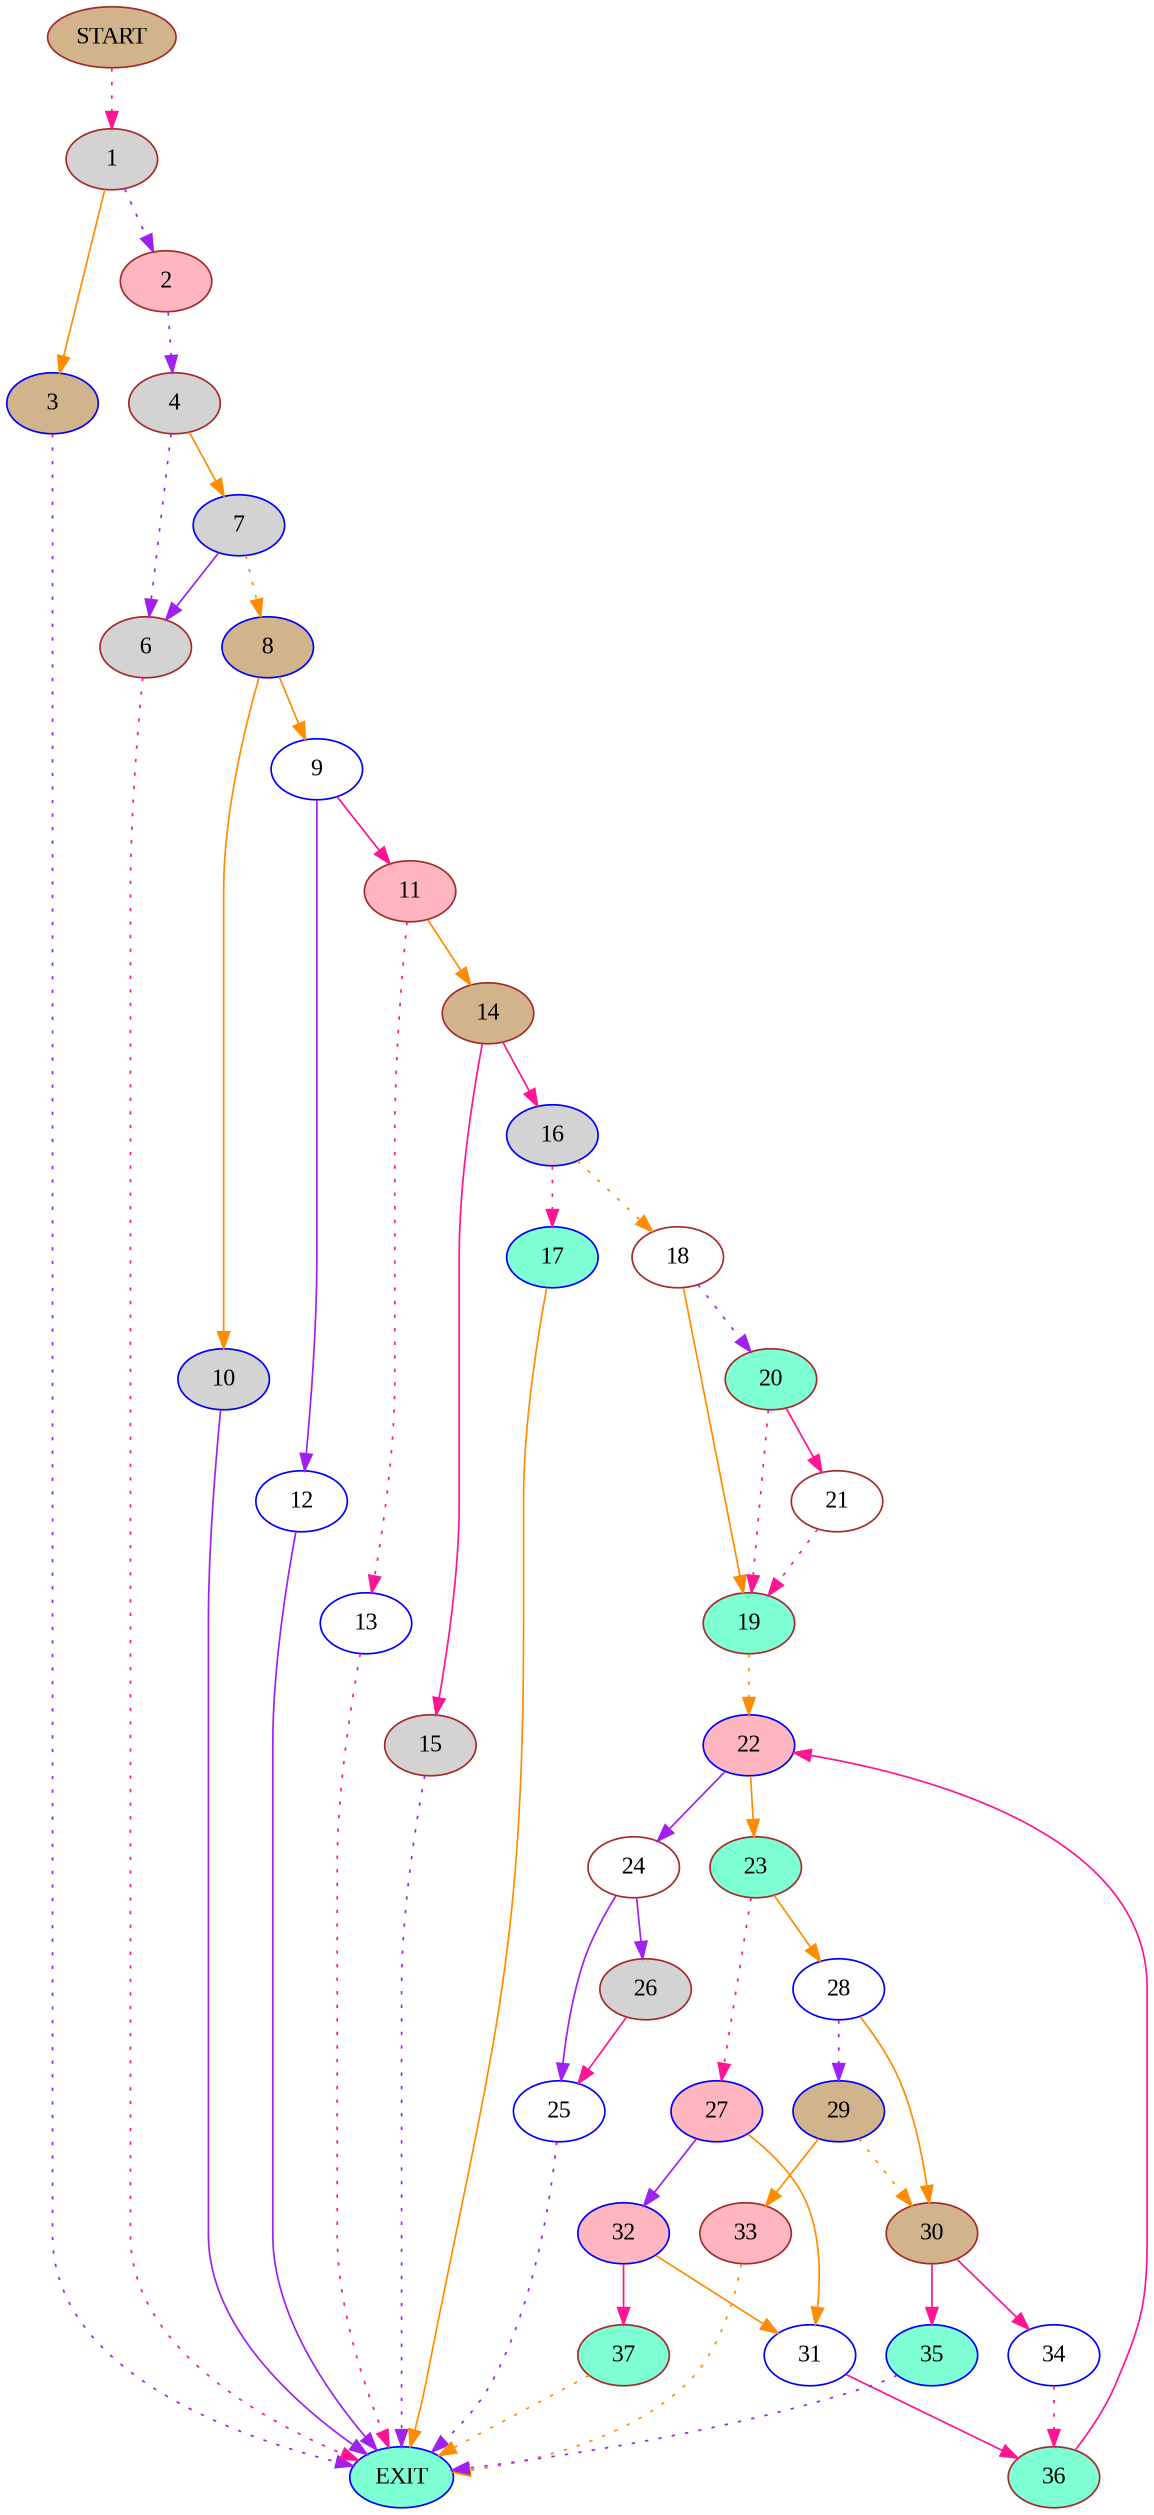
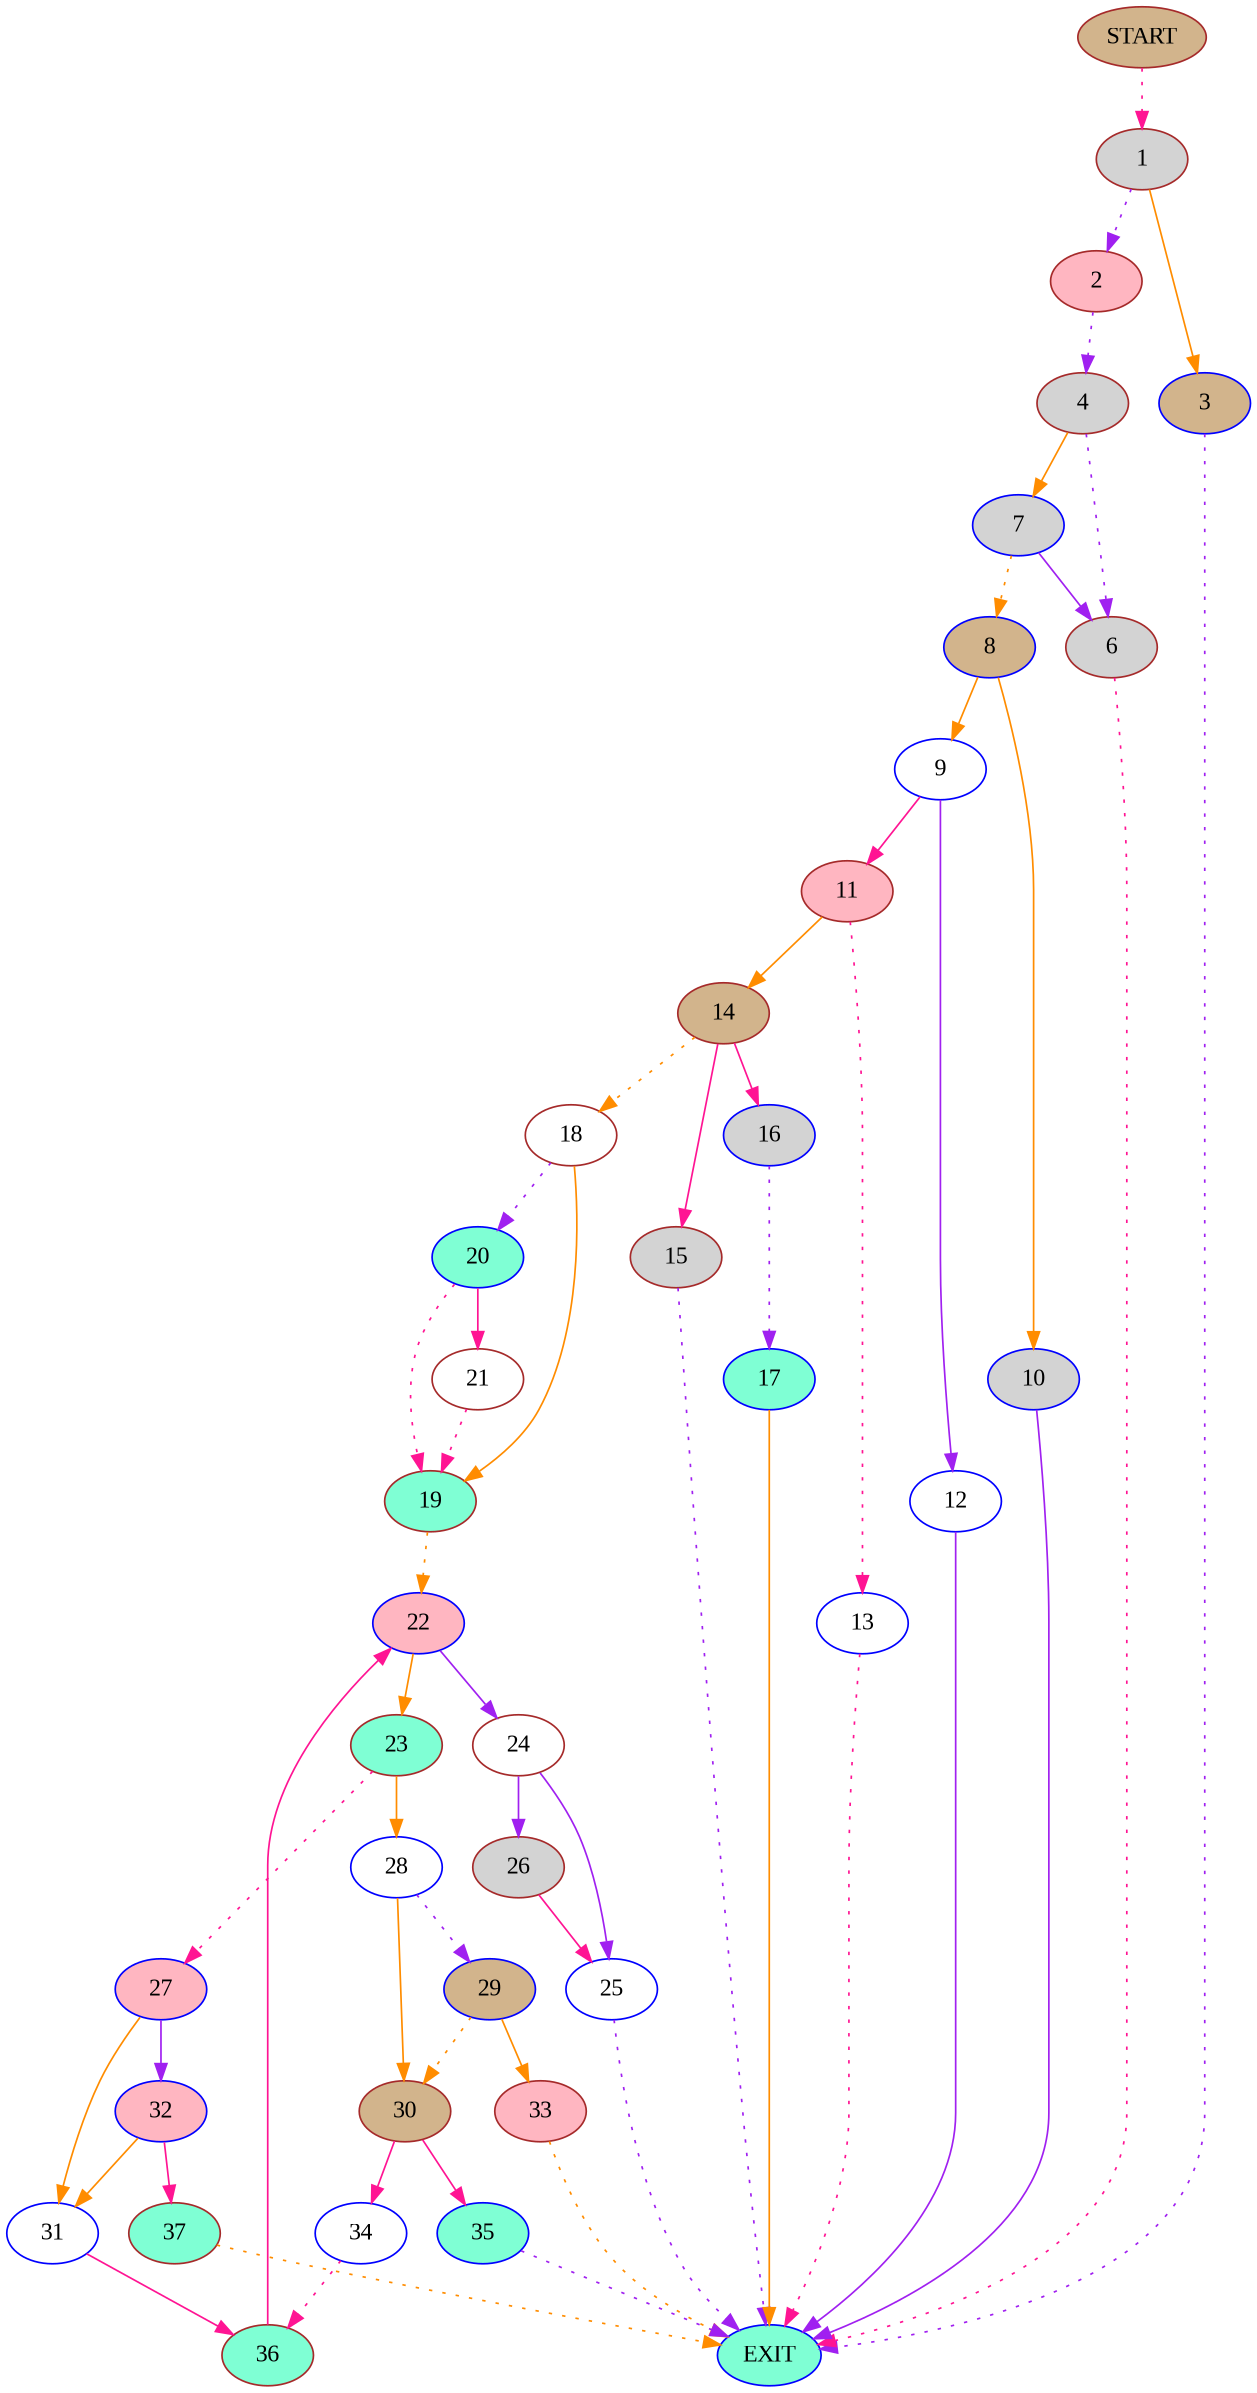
  digraph {
    fontname="Liberation Serif"
    node [color=blue fillcolor=white fontname="Liberation Serif" style=filled]
    edge [color=deeppink fontname="Liberation Serif" style=solid]
    n1 [color=brown fillcolor=tan label=START]
    1 [color=brown fillcolor=lightgrey]
    2 [color=brown fillcolor=lightpink]
    3 [fillcolor=tan]
    n5 [fillcolor=aquamarine label=EXIT]
    4 [color=brown fillcolor=lightgrey]
    6 [color=brown fillcolor=lightgrey]
    7 [fillcolor=lightgrey]
    8 [fillcolor=tan]
    9
    10 [fillcolor=lightgrey]
    11 [color=brown fillcolor=lightpink]
    12
    13
    14 [color=brown fillcolor=tan]
    15 [color=brown fillcolor=lightgrey]
    16 [fillcolor=lightgrey]
    17 [fillcolor=aquamarine]
    18 [color=brown]
    19 [color=brown fillcolor=aquamarine]
-   20 [color=brown fillcolor=aquamarine]
+   20 [fillcolor=aquamarine]
    22 [fillcolor=lightpink]
    21 [color=brown]
    23 [color=brown fillcolor=aquamarine]
    24 [color=brown]
    27 [fillcolor=lightpink]
    28
    25
    26 [color=brown fillcolor=lightgrey]
    31
    32 [fillcolor=lightpink]
    29 [fillcolor=tan]
    30 [color=brown fillcolor=tan]
    36 [color=brown fillcolor=aquamarine]
    37 [color=brown fillcolor=aquamarine]
    33 [color=brown fillcolor=lightpink]
    34
    35 [fillcolor=aquamarine]
    n1 -> 1 [style=dotted]
    1 -> 2 [color=purple style=dotted]
    1 -> 3 [color=darkorange]
    2 -> 4 [color=purple style=dotted]
    3 -> n5 [color=purple style=dotted]
    4 -> 6 [color=purple style=dotted]
    4 -> 7 [color=darkorange]
    6 -> n5 [style=dotted]
    7 -> 6 [color=purple]
    7 -> 8 [color=darkorange style=dotted]
    8 -> 9 [color=darkorange]
    8 -> 10 [color=darkorange]
    9 -> 11
    9 -> 12 [color=purple]
    10 -> n5 [color=purple]
    11 -> 13 [style=dotted]
    11 -> 14 [color=darkorange]
    12 -> n5 [color=purple]
    13 -> n5 [style=dotted]
    14 -> 15
    14 -> 16
    15 -> n5 [color=purple style=dotted]
-   16 -> 17 [style=dotted]
-   16 -> 18 [color=darkorange style=dotted]
+   16 -> 17 [color=purple style=dotted]
+   14 -> 18 [color=darkorange style=dotted]
    17 -> n5 [color=darkorange]
    18 -> 19 [color=darkorange]
    18 -> 20 [color=purple style=dotted]
    19 -> 22 [color=darkorange style=dotted]
    20 -> 19 [style=dotted]
    20 -> 21
    22 -> 23 [color=darkorange]
    22 -> 24 [color=purple]
    21 -> 19 [style=dotted]
    23 -> 27 [style=dotted]
    23 -> 28 [color=darkorange]
    24 -> 25 [color=purple]
    24 -> 26 [color=purple]
    27 -> 31 [color=darkorange]
    27 -> 32 [color=purple]
    28 -> 29 [color=purple style=dotted]
    28 -> 30 [color=darkorange]
    25 -> n5 [color=purple style=dotted]
    26 -> 25
    31 -> 36
    32 -> 31 [color=darkorange]
    32 -> 37
    29 -> 30 [color=darkorange style=dotted]
    29 -> 33 [color=darkorange]
    30 -> 34
    30 -> 35
    36 -> 22
    37 -> n5 [color=darkorange style=dotted]
    33 -> n5 [color=darkorange style=dotted]
    34 -> 36 [style=dotted]
    35 -> n5 [color=purple style=dotted]
  }
